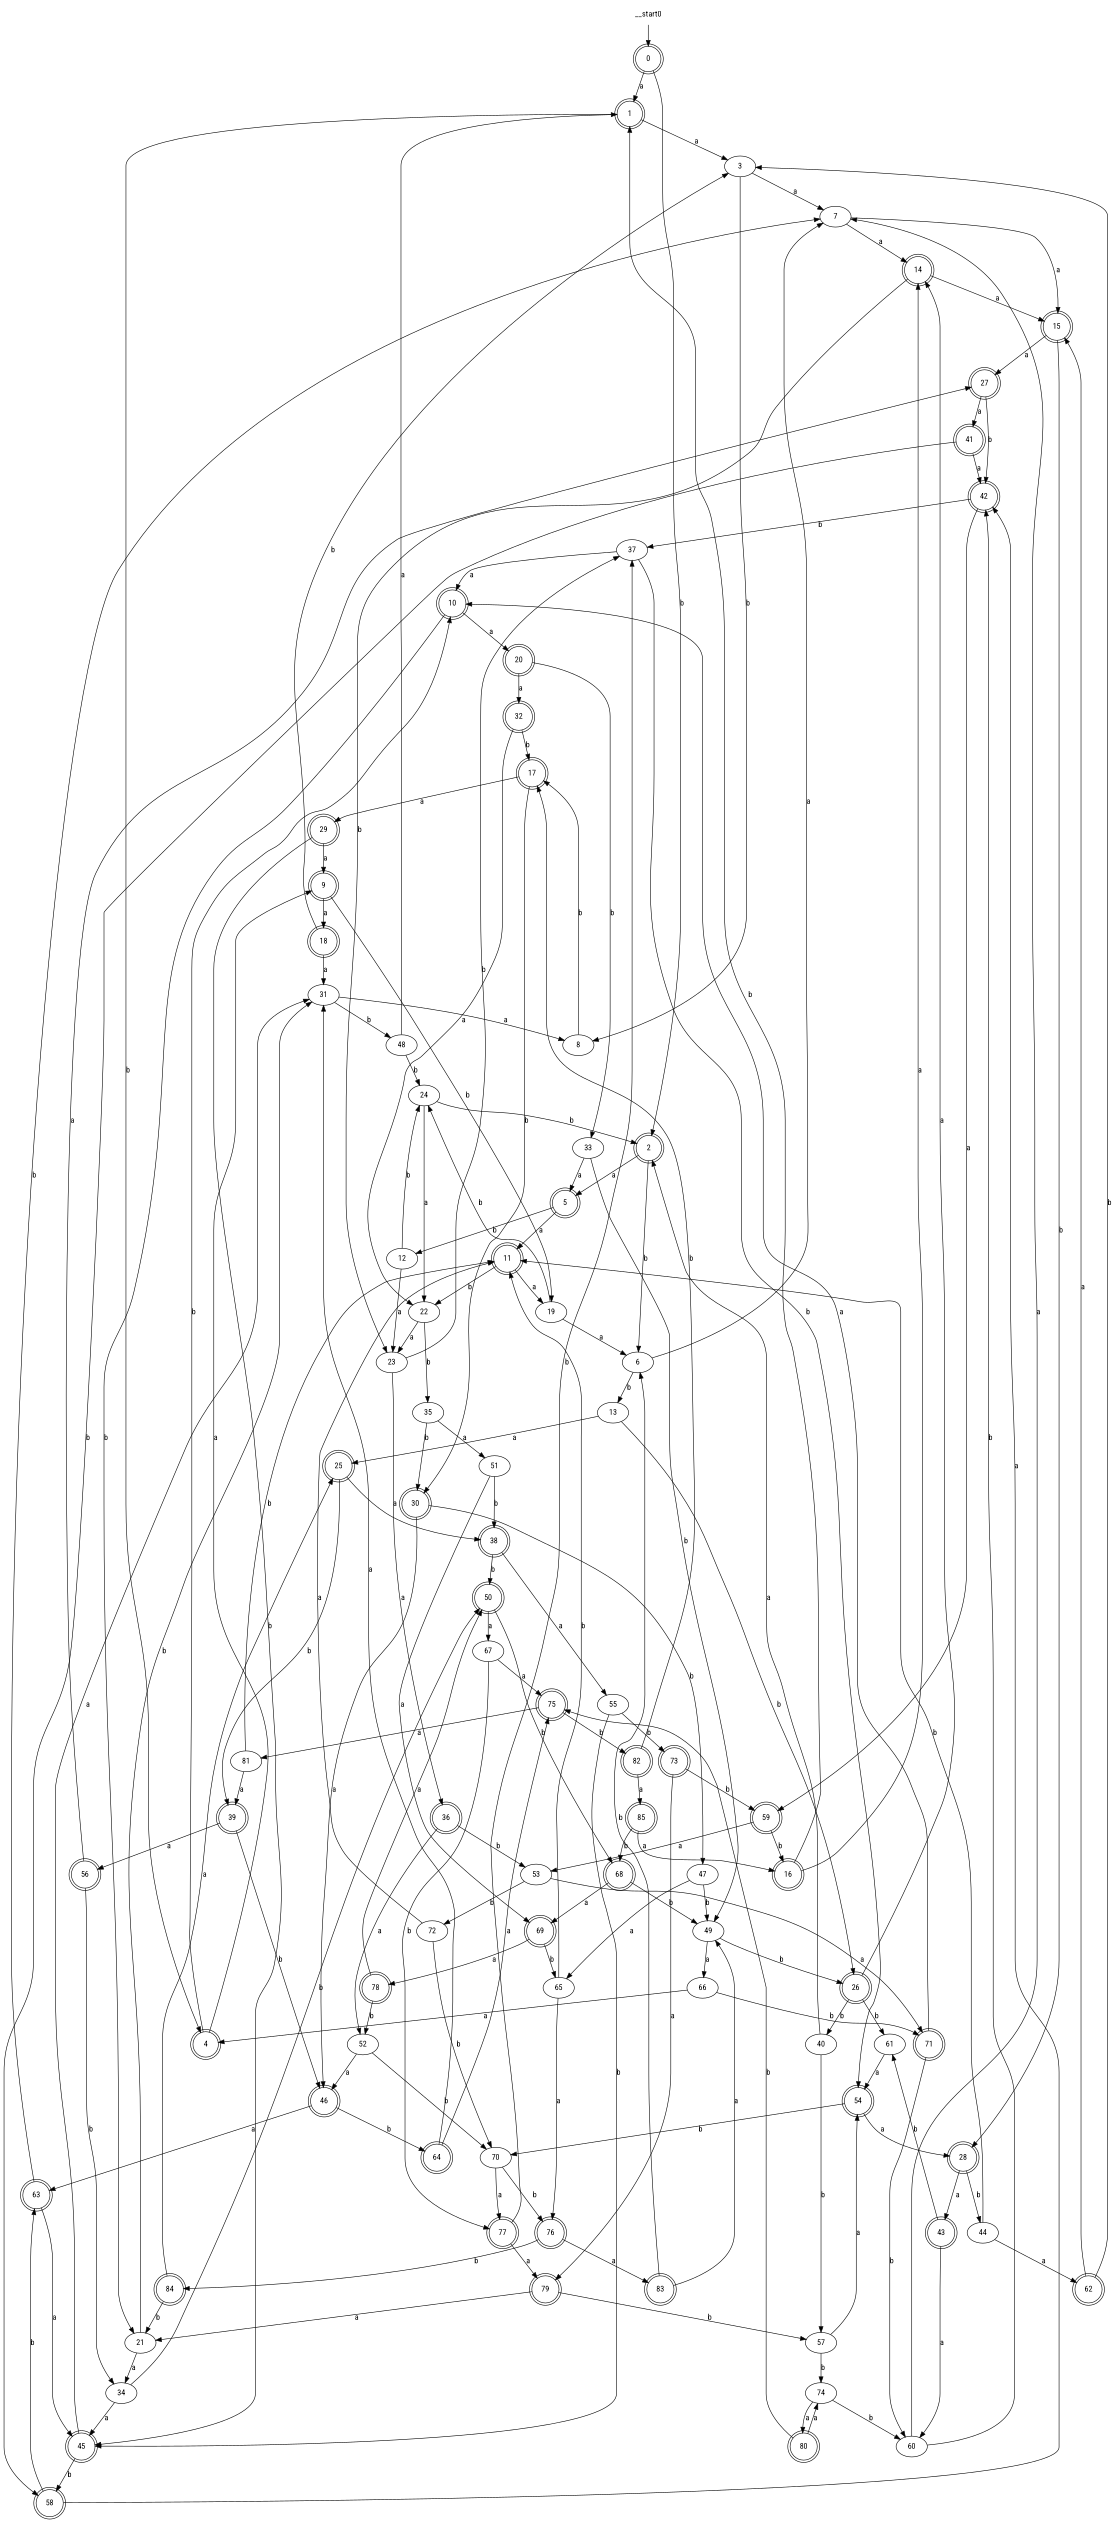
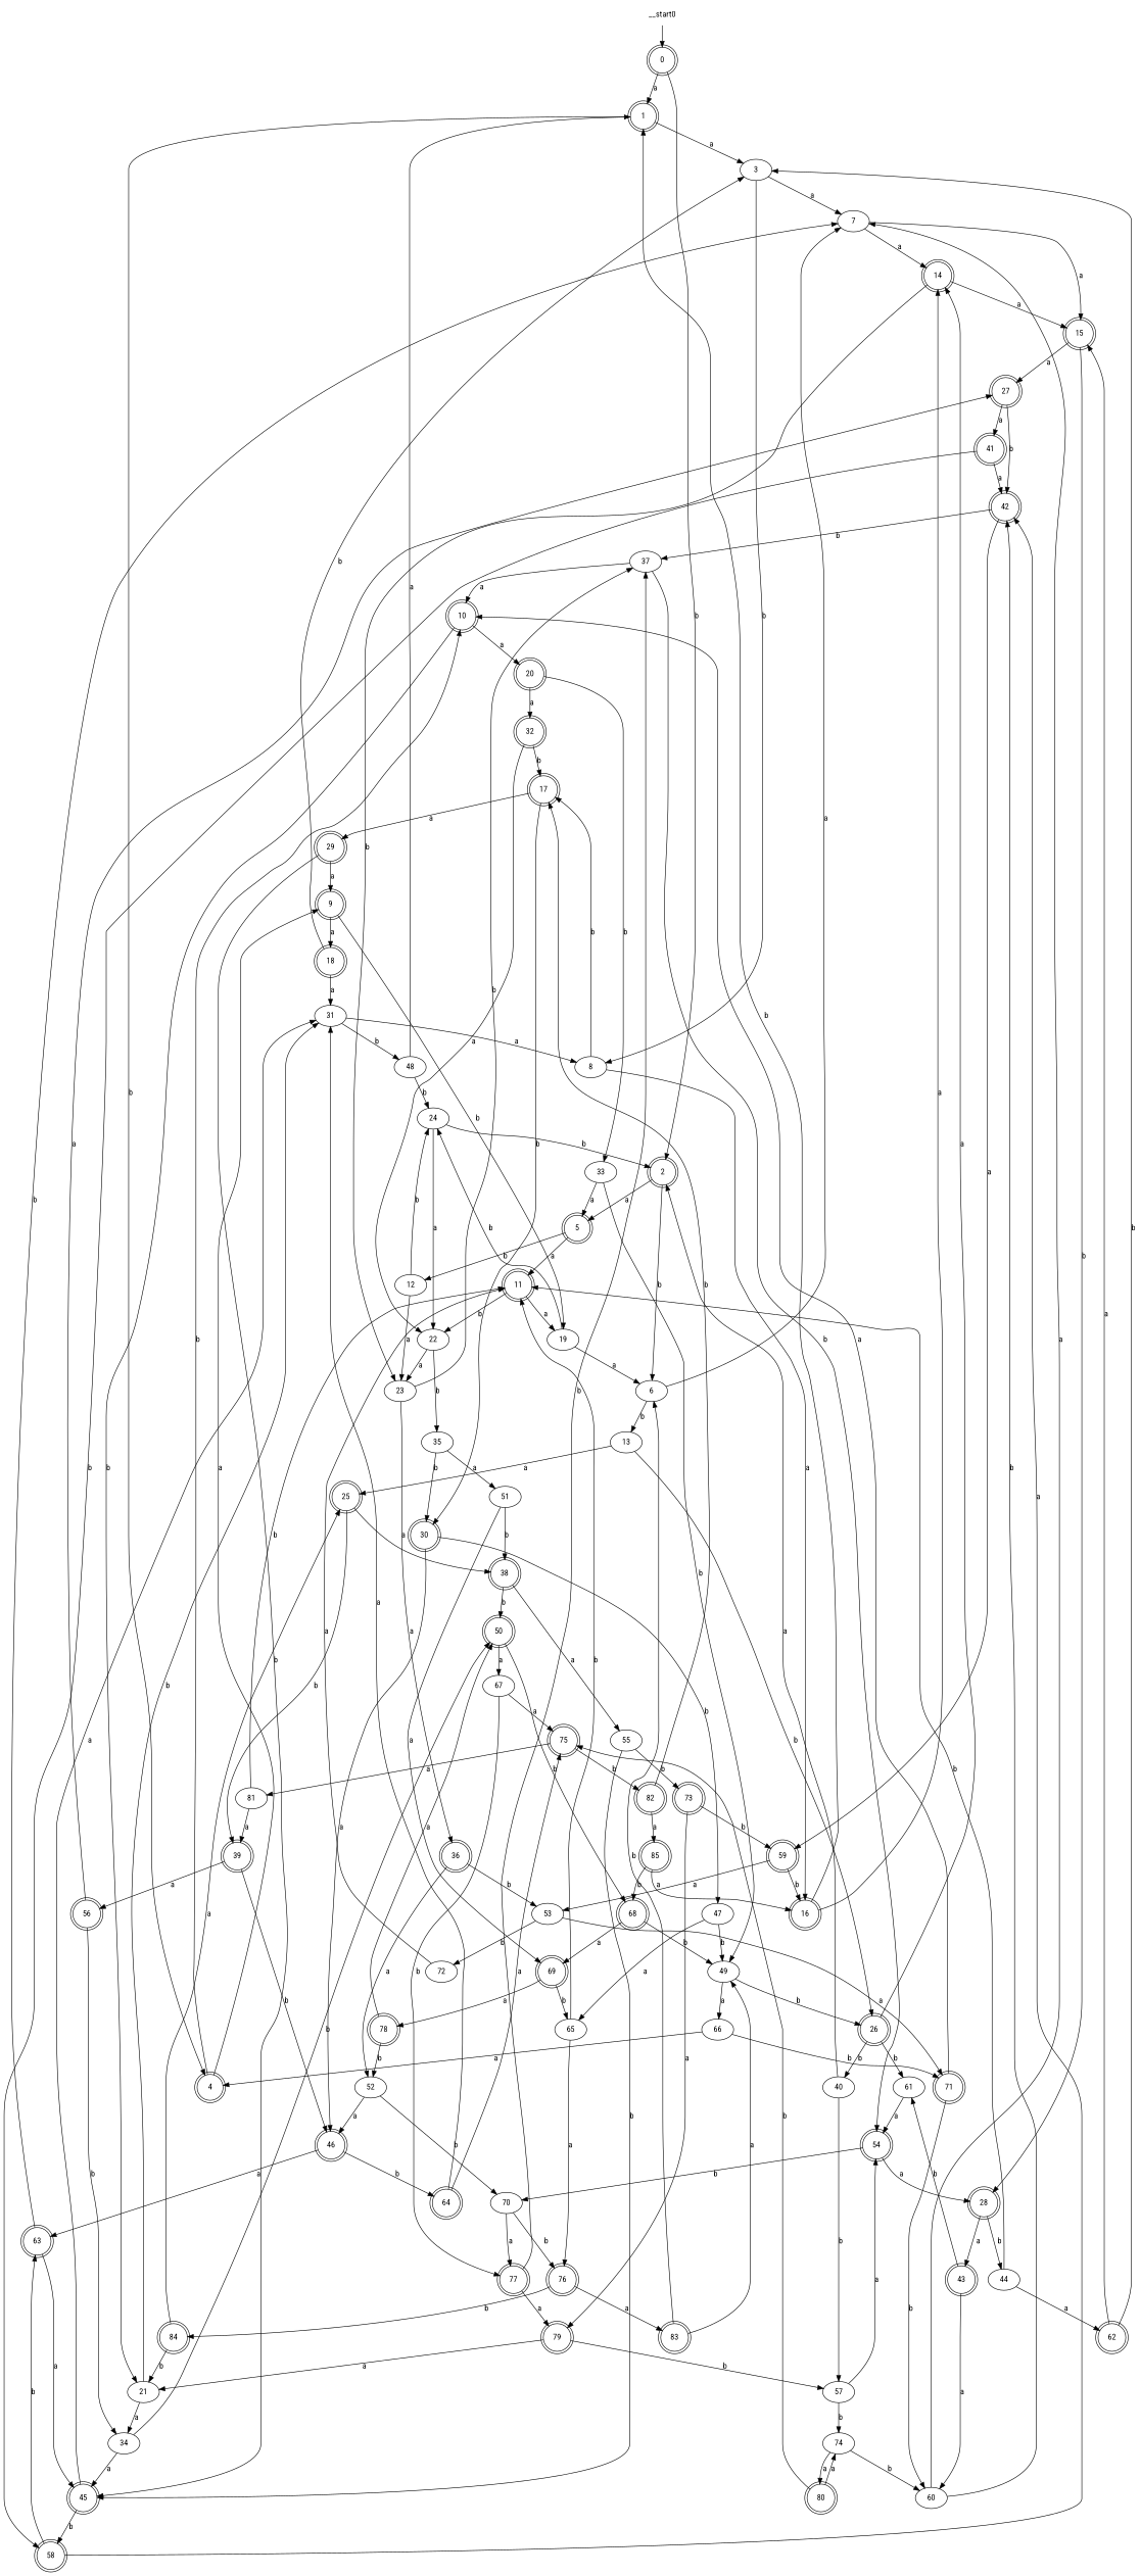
  digraph {
    fontname="Roboto Condensed"
    node [fontname="Roboto Condensed" shape=doublecircle]
    edge [fontname="Roboto Condensed"]
    __start0 [shape=none]
    0
    1
    2
    3 [shape=""]
    4
    5
    6 [shape=""]
    7 [shape=""]
    8 [shape=""]
    9
    10
    11
    12 [shape=""]
    13 [shape=""]
    14
    15
    16
    17
    18
    19 [shape=""]
    20
    21 [shape=""]
    22 [shape=""]
    23 [shape=""]
    24 [shape=""]
    25
    26
    27
    28
    29
    30
    31 [shape=""]
    32
    33 [shape=""]
    34 [shape=""]
    35 [shape=""]
    36
    37 [shape=""]
    38
    39
    40 [shape=""]
    61 [shape=""]
    41
    42
    43
    44 [shape=""]
    45
    46
    47 [shape=""]
    48 [shape=""]
    49 [shape=""]
    50
    51 [shape=""]
    52 [shape=""]
    53 [shape=""]
    54
    55 [shape=""]
    56
    57 [shape=""]
    58
    59
    60 [shape=""]
    62
    63
    64
    65 [shape=""]
    66 [shape=""]
    67 [shape=""]
    68
    69
    70 [shape=""]
    71
    72 [shape=""]
    73
    74 [shape=""]
    75
    76
    77
    78
    79
    80
    81 [shape=""]
    82
    83
    84
    85
    __start0 -> 0
    0 -> 1 [label=a]
    0 -> 2 [label=b]
    1 -> 3 [label=a]
    1 -> 4 [label=b]
    2 -> 5 [label=a]
    2 -> 6 [label=b]
    3 -> 7 [label=a]
    3 -> 8 [label=b]
    4 -> 9 [label=a]
    4 -> 10 [label=b]
    5 -> 11 [label=a]
    5 -> 12 [label=b]
    6 -> 7 [label=a]
    6 -> 13 [label=b]
    7 -> 14 [label=a]
    7 -> 15 [label=a]
+   8 -> 16 [label=a]
    8 -> 17 [label=b]
    9 -> 18 [label=a]
    9 -> 19 [label=b]
    10 -> 20 [label=a]
    10 -> 21 [label=b]
    11 -> 19 [label=a]
    11 -> 22 [label=b]
    12 -> 23 [label=a]
    12 -> 24 [label=b]
    13 -> 25 [label=a]
    13 -> 26 [label=b]
    14 -> 15 [label=a]
    14 -> 23 [label=b]
    15 -> 27 [label=a]
    15 -> 28 [label=b]
    16 -> 1 [label=b]
    16 -> 14 [label=a]
    17 -> 29 [label=a]
    17 -> 30 [label=b]
    18 -> 3 [label=b]
    18 -> 31 [label=a]
    19 -> 6 [label=a]
    19 -> 24 [label=b]
    20 -> 32 [label=a]
    20 -> 33 [label=b]
    21 -> 31 [label=b]
    21 -> 34 [label=a]
    22 -> 23 [label=a]
    22 -> 35 [label=b]
    23 -> 36 [label=a]
    23 -> 37 [label=b]
    24 -> 2 [label=b]
    24 -> 22 [label=a]
    25 -> 38 [label=a]
    25 -> 39 [label=b]
    26 -> 14 [label=a]
    26 -> 40 [label=b]
    26 -> 61 [label=b]
    27 -> 41 [label=a]
    27 -> 42 [label=b]
    28 -> 43 [label=a]
    28 -> 44 [label=b]
    29 -> 9 [label=a]
    29 -> 45 [label=b]
    30 -> 46 [label=a]
    30 -> 47 [label=b]
    31 -> 8 [label=a]
    31 -> 48 [label=b]
    32 -> 17 [label=b]
    32 -> 22 [label=a]
    33 -> 5 [label=a]
    33 -> 49 [label=b]
    34 -> 45 [label=a]
    34 -> 50 [label=b]
    35 -> 30 [label=b]
    35 -> 51 [label=a]
    36 -> 52 [label=a]
    36 -> 53 [label=b]
    37 -> 10 [label=a]
    37 -> 54 [label=b]
    38 -> 50 [label=b]
    38 -> 55 [label=a]
    39 -> 46 [label=b]
    39 -> 56 [label=a]
    40 -> 2 [label=a]
    40 -> 57 [label=b]
    61 -> 54 [label=a]
    41 -> 42 [label=a]
    41 -> 58 [label=b]
    42 -> 37 [label=b]
    42 -> 59 [label=a]
    43 -> 61 [label=b]
    43 -> 60 [label=a]
    44 -> 11 [label=b]
    44 -> 62 [label=a]
    45 -> 31 [label=a]
    45 -> 58 [label=b]
    46 -> 63 [label=a]
    46 -> 64 [label=b]
    47 -> 49 [label=b]
    47 -> 65 [label=a]
    48 -> 1 [label=a]
    48 -> 24 [label=b]
    49 -> 26 [label=b]
    49 -> 66 [label=a]
    50 -> 67 [label=a]
    50 -> 68 [label=b]
    51 -> 38 [label=b]
    51 -> 69 [label=a]
    52 -> 46 [label=a]
    52 -> 70 [label=b]
    53 -> 71 [label=a]
    53 -> 72 [label=b]
    54 -> 28 [label=a]
    54 -> 70 [label=b]
    55 -> 45 [label=b]
    55 -> 73 [label=b]
    56 -> 27 [label=a]
    56 -> 34 [label=b]
    57 -> 54 [label=a]
    57 -> 74 [label=b]
    58 -> 42 [label=a]
    58 -> 63 [label=b]
    59 -> 16 [label=b]
    59 -> 53 [label=a]
    60 -> 7 [label=a]
    60 -> 42 [label=b]
    62 -> 3 [label=b]
    62 -> 15 [label=a]
    63 -> 7 [label=b]
    63 -> 45 [label=a]
    64 -> 31 [label=a]
    64 -> 75 [label=a]
    65 -> 11 [label=b]
    65 -> 76 [label=a]
    66 -> 4 [label=a]
    66 -> 71 [label=b]
    67 -> 75 [label=a]
    67 -> 77 [label=b]
    68 -> 49 [label=b]
    68 -> 69 [label=a]
    69 -> 65 [label=b]
    69 -> 78 [label=a]
    70 -> 76 [label=b]
    70 -> 77 [label=a]
    71 -> 10 [label=a]
    71 -> 60 [label=b]
    72 -> 11 [label=a]
-   72 -> 70 [label=b]
    73 -> 59 [label=b]
    73 -> 79 [label=a]
    74 -> 60 [label=b]
    74 -> 80 [label=a]
    75 -> 81 [label=a]
    75 -> 82 [label=b]
    76 -> 83 [label=a]
    76 -> 84 [label=b]
    77 -> 37 [label=b]
    77 -> 79 [label=a]
    78 -> 50 [label=a]
    78 -> 52 [label=b]
    79 -> 21 [label=a]
    79 -> 57 [label=b]
    80 -> 74 [label=a]
    80 -> 75 [label=b]
    81 -> 11 [label=b]
    81 -> 39 [label=a]
    82 -> 17 [label=b]
    82 -> 85 [label=a]
    83 -> 6 [label=b]
    83 -> 49 [label=a]
    84 -> 21 [label=b]
    84 -> 25 [label=a]
    85 -> 16 [label=a]
    85 -> 68 [label=b]
  }
